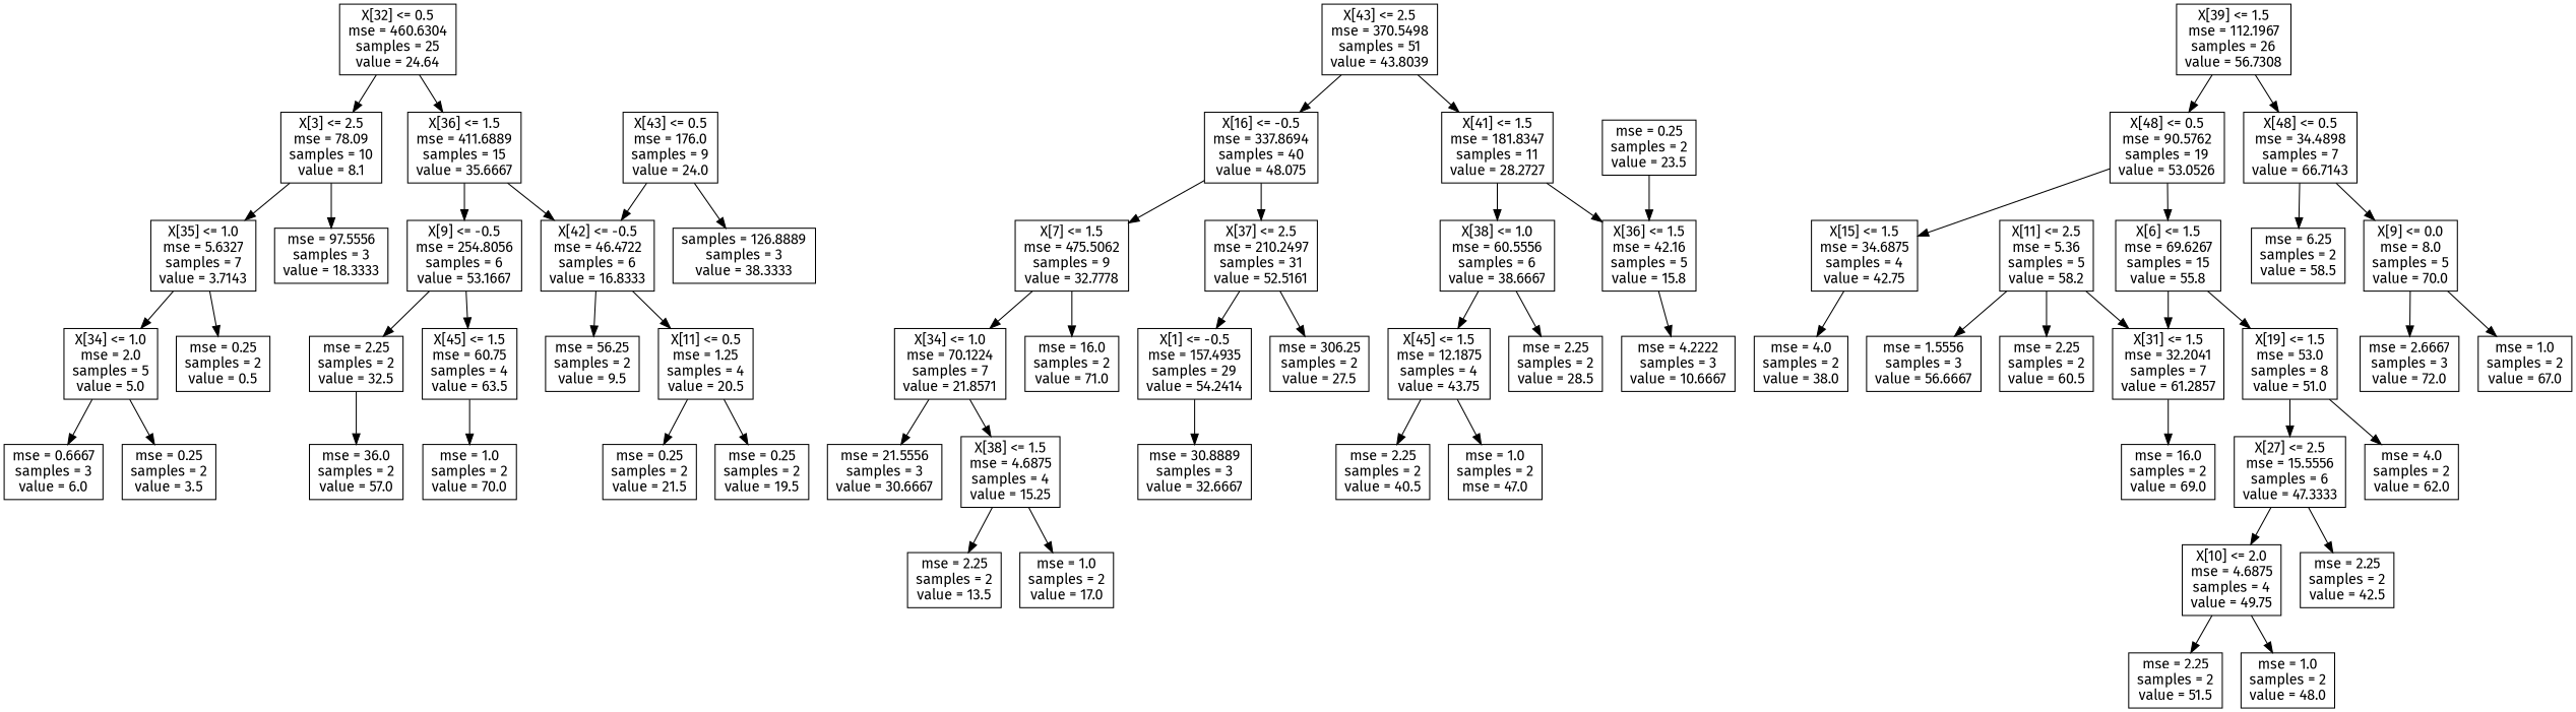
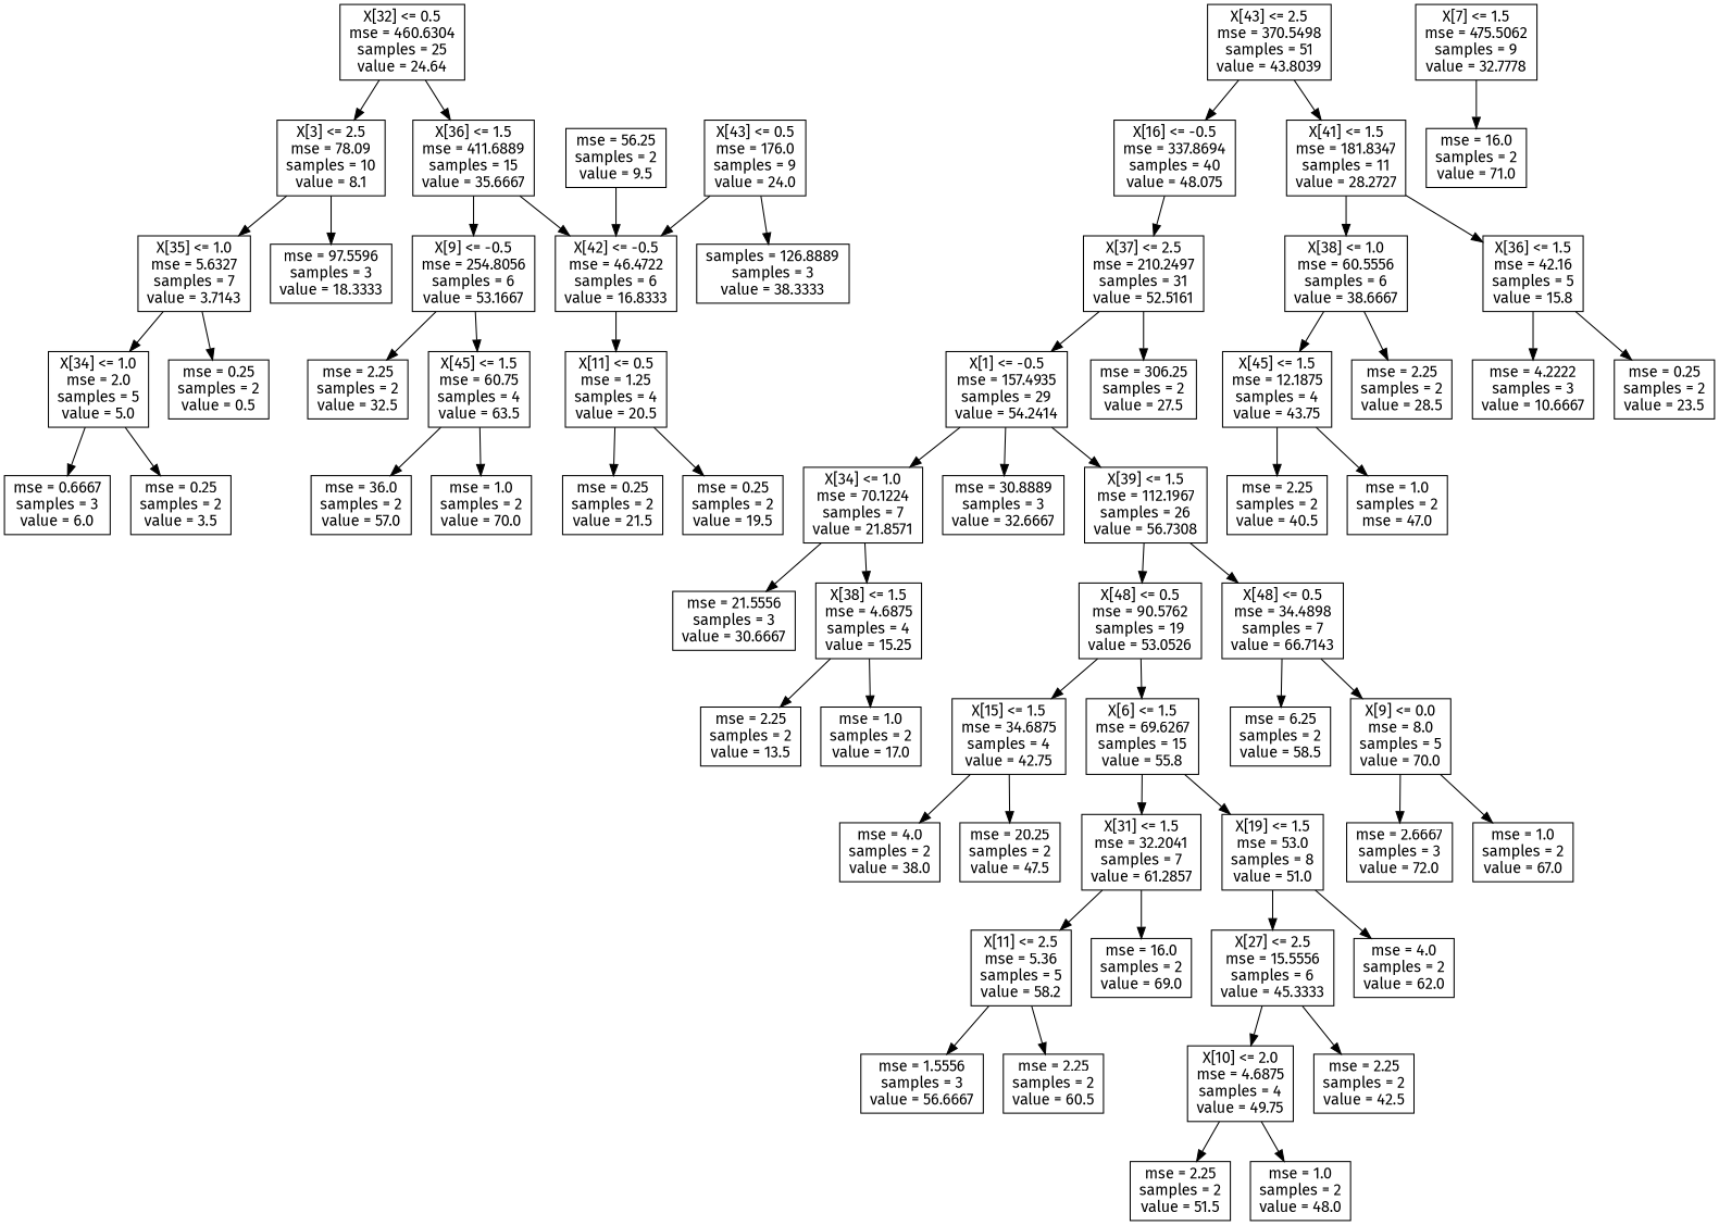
  digraph {
    fontname="Fira Sans"
    node [fontname="Fira Sans" shape=box]
    edge [fontname="Fira Sans"]
    n1 [label="X[32] <= 0.5\nmse = 460.6304\nsamples = 25\nvalue = 24.64"]
    n2 [label="X[3] <= 2.5\nmse = 78.09\nsamples = 10\nvalue = 8.1"]
    n3 [label="X[36] <= 1.5\nmse = 411.6889\nsamples = 15\nvalue = 35.6667"]
    n4 [label="X[43] <= 2.5\nmse = 370.5498\nsamples = 51\nvalue = 43.8039"]
    n5 [label="X[16] <= -0.5\nmse = 337.8694\nsamples = 40\nvalue = 48.075"]
    n6 [label="X[41] <= 1.5\nmse = 181.8347\nsamples = 11\nvalue = 28.2727"]
    n7 [label="X[35] <= 1.0\nmse = 5.6327\nsamples = 7\nvalue = 3.7143"]
-   n8 [label="mse = 97.5556\nsamples = 3\nvalue = 18.3333"]
+   n8 [label="mse = 97.5596\nsamples = 3\nvalue = 18.3333"]
    n9 [label="X[9] <= -0.5\nmse = 254.8056\nsamples = 6\nvalue = 53.1667"]
    n10 [label="X[42] <= -0.5\nmse = 46.4722\nsamples = 6\nvalue = 16.8333"]
    n11 [label="X[34] <= 1.0\nmse = 2.0\nsamples = 5\nvalue = 5.0"]
    n12 [label="mse = 0.25\nsamples = 2\nvalue = 0.5"]
    n13 [label="mse = 0.6667\nsamples = 3\nvalue = 6.0"]
    n14 [label="mse = 0.25\nsamples = 2\nvalue = 3.5"]
    n15 [label="mse = 2.25\nsamples = 2\nvalue = 32.5"]
    n16 [label="X[45] <= 1.5\nmse = 60.75\nsamples = 4\nvalue = 63.5"]
    n17 [label="X[43] <= 0.5\nmse = 176.0\nsamples = 9\nvalue = 24.0"]
    n18 [label="samples = 126.8889\nsamples = 3\nvalue = 38.3333"]
    n19 [label="mse = 36.0\nsamples = 2\nvalue = 57.0"]
    n20 [label="mse = 1.0\nsamples = 2\nvalue = 70.0"]
    n21 [label="mse = 56.25\nsamples = 2\nvalue = 9.5"]
    n22 [label="X[11] <= 0.5\nmse = 1.25\nsamples = 4\nvalue = 20.5"]
    n23 [label="mse = 0.25\nsamples = 2\nvalue = 21.5"]
    n24 [label="mse = 0.25\nsamples = 2\nvalue = 19.5"]
    n25 [label="X[7] <= 1.5\nmse = 475.5062\nsamples = 9\nvalue = 32.7778"]
    n26 [label="X[37] <= 2.5\nmse = 210.2497\nsamples = 31\nvalue = 52.5161"]
    n27 [label="X[38] <= 1.0\nmse = 60.5556\nsamples = 6\nvalue = 38.6667"]
    n28 [label="X[36] <= 1.5\nmse = 42.16\nsamples = 5\nvalue = 15.8"]
    n29 [label="X[34] <= 1.0\nmse = 70.1224\nsamples = 7\nvalue = 21.8571"]
    n30 [label="mse = 16.0\nsamples = 2\nvalue = 71.0"]
    n31 [label="X[1] <= -0.5\nmse = 157.4935\nsamples = 29\nvalue = 54.2414"]
    n32 [label="mse = 306.25\nsamples = 2\nvalue = 27.5"]
    n33 [label="mse = 21.5556\nsamples = 3\nvalue = 30.6667"]
    n34 [label="X[38] <= 1.5\nmse = 4.6875\nsamples = 4\nvalue = 15.25"]
    n35 [label="mse = 2.25\nsamples = 2\nvalue = 13.5"]
    n36 [label="mse = 1.0\nsamples = 2\nvalue = 17.0"]
    n37 [label="mse = 30.8889\nsamples = 3\nvalue = 32.6667"]
    n38 [label="X[39] <= 1.5\nmse = 112.1967\nsamples = 26\nvalue = 56.7308"]
    n39 [label="X[48] <= 0.5\nmse = 90.5762\nsamples = 19\nvalue = 53.0526"]
    n40 [label="X[48] <= 0.5\nmse = 34.4898\nsamples = 7\nvalue = 66.7143"]
    n41 [label="X[15] <= 1.5\nmse = 34.6875\nsamples = 4\nvalue = 42.75"]
    n42 [label="X[6] <= 1.5\nmse = 69.6267\nsamples = 15\nvalue = 55.8"]
    n43 [label="mse = 6.25\nsamples = 2\nvalue = 58.5"]
    n44 [label="X[9] <= 0.0\nmse = 8.0\nsamples = 5\nvalue = 70.0"]
    n45 [label="mse = 4.0\nsamples = 2\nvalue = 38.0"]
+   n46 [label="mse = 20.25\nsamples = 2\nvalue = 47.5"]
    n47 [label="X[31] <= 1.5\nmse = 32.2041\nsamples = 7\nvalue = 61.2857"]
    n48 [label="X[19] <= 1.5\nmse = 53.0\nsamples = 8\nvalue = 51.0"]
    n49 [label="X[11] <= 2.5\nmse = 5.36\nsamples = 5\nvalue = 58.2"]
    n50 [label="mse = 16.0\nsamples = 2\nvalue = 69.0"]
-   n51 [label="X[27] <= 2.5\nmse = 15.5556\nsamples = 6\nvalue = 47.3333"]
+   n51 [label="X[27] <= 2.5\nmse = 15.5556\nsamples = 6\nvalue = 45.3333"]
    n52 [label="mse = 4.0\nsamples = 2\nvalue = 62.0"]
    n53 [label="mse = 1.5556\nsamples = 3\nvalue = 56.6667"]
    n54 [label="mse = 2.25\nsamples = 2\nvalue = 60.5"]
    n55 [label="X[10] <= 2.0\nmse = 4.6875\nsamples = 4\nvalue = 49.75"]
    n56 [label="mse = 2.25\nsamples = 2\nvalue = 42.5"]
    n57 [label="mse = 2.25\nsamples = 2\nvalue = 51.5"]
    n58 [label="mse = 1.0\nsamples = 2\nvalue = 48.0"]
    n59 [label="mse = 2.6667\nsamples = 3\nvalue = 72.0"]
    n60 [label="mse = 1.0\nsamples = 2\nvalue = 67.0"]
    n61 [label="X[45] <= 1.5\nmse = 12.1875\nsamples = 4\nvalue = 43.75"]
    n62 [label="mse = 2.25\nsamples = 2\nvalue = 28.5"]
    n63 [label="mse = 4.2222\nsamples = 3\nvalue = 10.6667"]
    n64 [label="mse = 0.25\nsamples = 2\nvalue = 23.5"]
    n65 [label="mse = 2.25\nsamples = 2\nvalue = 40.5"]
    n66 [label="mse = 1.0\nsamples = 2\nmse = 47.0"]
    n1 -> n2
    n1 -> n3
    n2 -> n7
    n2 -> n8
    n3 -> n9
    n3 -> n10
    n4 -> n5
    n4 -> n6
-   n5 -> n25
    n5 -> n26
    n6 -> n27
    n6 -> n28
    n7 -> n11
    n7 -> n12
    n9 -> n15
    n9 -> n16
-   n10 -> n21
+   n21 -> n10
    n10 -> n22
    n11 -> n13
    n11 -> n14
-   n15 -> n19
+   n16 -> n19
    n16 -> n20
    n17 -> n10
    n17 -> n18
    n22 -> n23
    n22 -> n24
-   n25 -> n29
+   n31 -> n29
    n25 -> n30
    n26 -> n31
    n26 -> n32
    n27 -> n61
    n27 -> n62
    n28 -> n63
-   n64 -> n28
+   n28 -> n64
    n29 -> n33
    n29 -> n34
    n31 -> n37
+   n31 -> n38
    n34 -> n35
    n34 -> n36
    n38 -> n39
    n38 -> n40
    n39 -> n41
    n39 -> n42
    n40 -> n43
    n40 -> n44
    n41 -> n45
+   n41 -> n46
    n42 -> n47
    n42 -> n48
    n44 -> n59
    n44 -> n60
-   n49 -> n47
+   n47 -> n49
    n47 -> n50
    n48 -> n51
    n48 -> n52
    n49 -> n53
    n49 -> n54
    n51 -> n55
    n51 -> n56
    n55 -> n57
    n55 -> n58
    n61 -> n65
    n61 -> n66
  }
